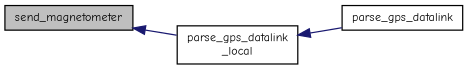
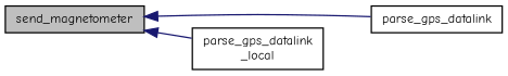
  digraph {
    fontname="Comic Neue"
    rankdir=LR
    node [color=black fillcolor=white fontname="Comic Neue" fontsize=10 shape=record style=filled]
    edge [color=midnightblue dir=back fontname="Comic Neue" fontsize=10 labelfontname=FreeSans labelfontsize=10 style=solid]
    n1 [fillcolor=grey75 fontcolor=black height=0.2 label=send_magnetometer width=0.4]
    n2 [height=0.2 label=parse_gps_datalink width=0.4]
    n3 [height=0.2 label="parse_gps_datalink\l_local" width=0.4]
-   n3 -> n2
+   n1 -> n2
    n1 -> n3
  }
